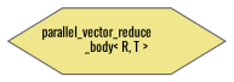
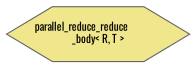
  digraph {
    rankdir=TB
    fontname=Oswald
-   n1 [color=grey40 fillcolor=khaki fontname=Oswald fontsize=10 height=0.2 label="parallel_vector_reduce\l_body\< R, T \>" shape=hexagon style=filled width=0.4]
+   n1 [color=grey40 fillcolor=khaki fontname=Oswald fontsize=10 height=0.2 label="parallel_reduce_reduce\l_body\< R, T \>" shape=hexagon style=filled width=0.4]
  }
